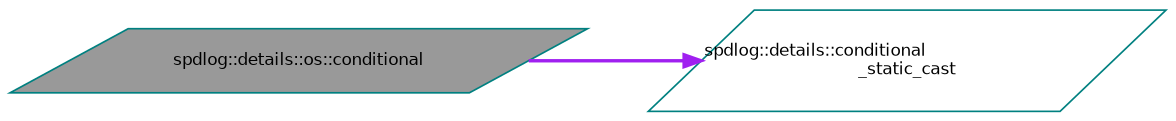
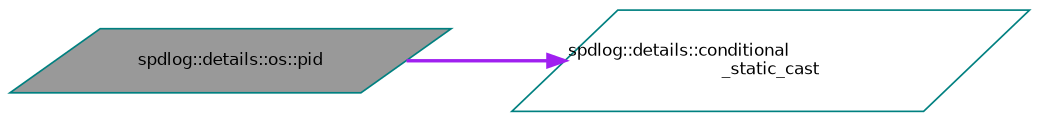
  digraph {
    rankdir=LR
    fontname="DejaVu Sans"
    node [color=teal fontname="DejaVu Sans" fontsize=10 shape=parallelogram style=filled]
-   n1 [fillcolor=grey60 fontcolor=black height=0.2 label="spdlog::details::os::conditional" width=0.4]
+   n1 [fillcolor=grey60 fontcolor=black height=0.2 label="spdlog::details::os::pid" width=0.4]
    n2 [fillcolor=white height=0.2 label="spdlog::details::conditional\l_static_cast" width=0.4]
    n1 -> n2 [color=purple fontname="DejaVu Sans" fontsize=10 labelfontname=Helvetica labelfontsize=10 style=bold arrowhead=normal]
  }
